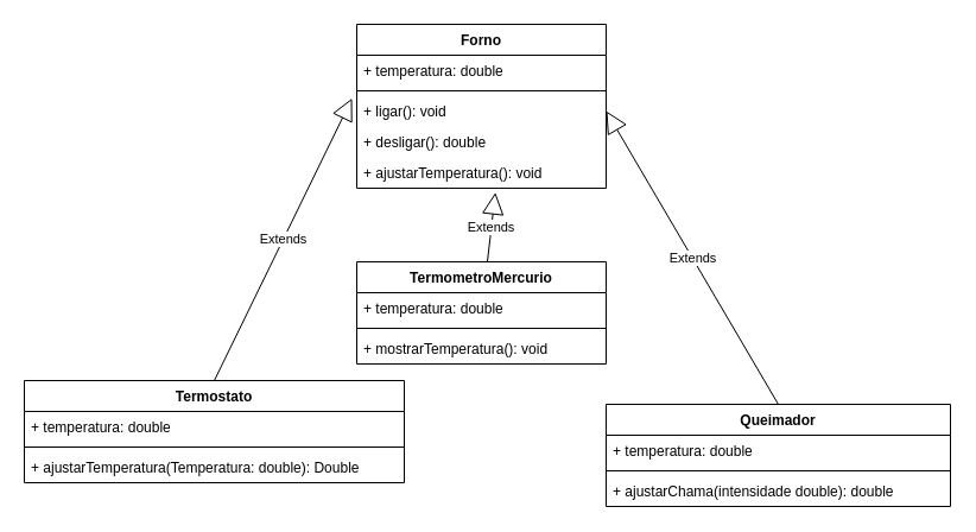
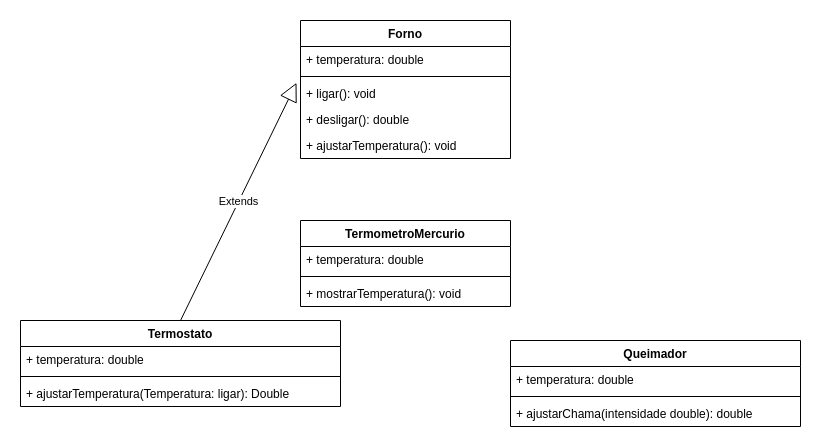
  <mxCell id="0" />
  <mxCell id="1" parent="0" />
  <mxCell id="2" value="Forno" style="swimlane;fontStyle=1;align=center;verticalAlign=top;childLayout=stackLayout;horizontal=1;startSize=26;horizontalStack=0;resizeParent=1;resizeParentMax=0;resizeLast=0;collapsible=1;marginBottom=0;whiteSpace=wrap;html=1;" vertex="1" parent="1"><mxGeometry x="300" y="20" width="210" height="138" as="geometry" /></mxCell>
  <mxCell id="3" value="+ temperatura: double" style="text;strokeColor=none;fillColor=none;align=left;verticalAlign=top;spacingLeft=4;spacingRight=4;overflow=hidden;rotatable=0;points=[[0,0.5],[1,0.5]];portConstraint=eastwest;whiteSpace=wrap;html=1;" vertex="1" parent="2"><mxGeometry y="26" width="210" height="26" as="geometry" /></mxCell>
  <mxCell id="4" value="" style="line;strokeWidth=1;fillColor=none;align=left;verticalAlign=middle;spacingTop=-1;spacingLeft=3;spacingRight=3;rotatable=0;labelPosition=right;points=[];portConstraint=eastwest;strokeColor=inherit;" vertex="1" parent="2"><mxGeometry y="52" width="210" height="8" as="geometry" /></mxCell>
  <mxCell id="5" value="+ ligar(): void" style="text;strokeColor=none;fillColor=none;align=left;verticalAlign=top;spacingLeft=4;spacingRight=4;overflow=hidden;rotatable=0;points=[[0,0.5],[1,0.5]];portConstraint=eastwest;whiteSpace=wrap;html=1;" vertex="1" parent="2"><mxGeometry y="60" width="210" height="26" as="geometry" /></mxCell>
  <mxCell id="6" value="+ desligar(): double" style="text;strokeColor=none;fillColor=none;align=left;verticalAlign=top;spacingLeft=4;spacingRight=4;overflow=hidden;rotatable=0;points=[[0,0.5],[1,0.5]];portConstraint=eastwest;whiteSpace=wrap;html=1;" vertex="1" parent="2"><mxGeometry y="86" width="210" height="26" as="geometry" /></mxCell>
  <mxCell id="7" value="+ ajustarTemperatura(): void" style="text;strokeColor=none;fillColor=none;align=left;verticalAlign=top;spacingLeft=4;spacingRight=4;overflow=hidden;rotatable=0;points=[[0,0.5],[1,0.5]];portConstraint=eastwest;whiteSpace=wrap;html=1;" vertex="1" parent="2"><mxGeometry y="112" width="210" height="26" as="geometry" /></mxCell>
- <mxCell id="8" value="Extends" style="endArrow=block;endSize=16;endFill=0;html=1;rounded=0;entryX=0.556;entryY=1.141;entryDx=0;entryDy=0;entryPerimeter=0;" edge="1" parent="1" source="15" target="7"><mxGeometry width="160" relative="1" as="geometry"><mxPoint x="410" y="250" as="sourcePoint" /><mxPoint x="500" y="210" as="targetPoint" /></mxGeometry></mxCell>
- <mxCell id="9" value="Extends" style="endArrow=block;endSize=16;endFill=0;html=1;rounded=0;entryX=1;entryY=0.5;entryDx=0;entryDy=0;exitX=0.5;exitY=0;exitDx=0;exitDy=0;" edge="1" parent="1" source="19" target="5"><mxGeometry width="160" relative="1" as="geometry"><mxPoint x="642.72" y="211.04" as="sourcePoint" /><mxPoint x="500" y="210" as="targetPoint" /></mxGeometry></mxCell>
  <mxCell id="10" value="Extends" style="endArrow=block;endSize=16;endFill=0;html=1;rounded=0;entryX=-0.019;entryY=0.09;entryDx=0;entryDy=0;exitX=0.5;exitY=0;exitDx=0;exitDy=0;entryPerimeter=0;" edge="1" parent="1" source="11" target="5"><mxGeometry width="160" relative="1" as="geometry"><mxPoint x="195.219" y="210" as="sourcePoint" /><mxPoint x="500" y="210" as="targetPoint" /></mxGeometry></mxCell>
  <mxCell id="11" value="Termostato" style="swimlane;fontStyle=1;align=center;verticalAlign=top;childLayout=stackLayout;horizontal=1;startSize=26;horizontalStack=0;resizeParent=1;resizeParentMax=0;resizeLast=0;collapsible=1;marginBottom=0;whiteSpace=wrap;html=1;" vertex="1" parent="1"><mxGeometry x="20" y="320" width="320" height="86" as="geometry" /></mxCell>
  <mxCell id="12" value="+ temperatura: double" style="text;strokeColor=none;fillColor=none;align=left;verticalAlign=top;spacingLeft=4;spacingRight=4;overflow=hidden;rotatable=0;points=[[0,0.5],[1,0.5]];portConstraint=eastwest;whiteSpace=wrap;html=1;" vertex="1" parent="11"><mxGeometry y="26" width="320" height="26" as="geometry" /></mxCell>
  <mxCell id="13" value="" style="line;strokeWidth=1;fillColor=none;align=left;verticalAlign=middle;spacingTop=-1;spacingLeft=3;spacingRight=3;rotatable=0;labelPosition=right;points=[];portConstraint=eastwest;strokeColor=inherit;" vertex="1" parent="11"><mxGeometry y="52" width="320" height="8" as="geometry" /></mxCell>
- <mxCell id="14" value="+ ajustarTemperatura(Temperatura: double): Double" style="text;strokeColor=none;fillColor=none;align=left;verticalAlign=top;spacingLeft=4;spacingRight=4;overflow=hidden;rotatable=0;points=[[0,0.5],[1,0.5]];portConstraint=eastwest;whiteSpace=wrap;html=1;" vertex="1" parent="11"><mxGeometry y="60" width="320" height="26" as="geometry" /></mxCell>
+ <mxCell id="14" value="+ ajustarTemperatura(Temperatura: ligar): Double" style="text;strokeColor=none;fillColor=none;align=left;verticalAlign=top;spacingLeft=4;spacingRight=4;overflow=hidden;rotatable=0;points=[[0,0.5],[1,0.5]];portConstraint=eastwest;whiteSpace=wrap;html=1;" vertex="1" parent="11"><mxGeometry y="60" width="320" height="26" as="geometry" /></mxCell>
  <mxCell id="15" value="TermometroMercurio" style="swimlane;fontStyle=1;align=center;verticalAlign=top;childLayout=stackLayout;horizontal=1;startSize=26;horizontalStack=0;resizeParent=1;resizeParentMax=0;resizeLast=0;collapsible=1;marginBottom=0;whiteSpace=wrap;html=1;" vertex="1" parent="1"><mxGeometry x="300" y="220" width="210" height="86" as="geometry" /></mxCell>
  <mxCell id="16" value="+ temperatura: double" style="text;strokeColor=none;fillColor=none;align=left;verticalAlign=top;spacingLeft=4;spacingRight=4;overflow=hidden;rotatable=0;points=[[0,0.5],[1,0.5]];portConstraint=eastwest;whiteSpace=wrap;html=1;" vertex="1" parent="15"><mxGeometry y="26" width="210" height="26" as="geometry" /></mxCell>
  <mxCell id="17" value="" style="line;strokeWidth=1;fillColor=none;align=left;verticalAlign=middle;spacingTop=-1;spacingLeft=3;spacingRight=3;rotatable=0;labelPosition=right;points=[];portConstraint=eastwest;strokeColor=inherit;" vertex="1" parent="15"><mxGeometry y="52" width="210" height="8" as="geometry" /></mxCell>
  <mxCell id="18" value="+ mostrarTemperatura(): void" style="text;strokeColor=none;fillColor=none;align=left;verticalAlign=top;spacingLeft=4;spacingRight=4;overflow=hidden;rotatable=0;points=[[0,0.5],[1,0.5]];portConstraint=eastwest;whiteSpace=wrap;html=1;" vertex="1" parent="15"><mxGeometry y="60" width="210" height="26" as="geometry" /></mxCell>
  <mxCell id="19" value="Queimador" style="swimlane;fontStyle=1;align=center;verticalAlign=top;childLayout=stackLayout;horizontal=1;startSize=26;horizontalStack=0;resizeParent=1;resizeParentMax=0;resizeLast=0;collapsible=1;marginBottom=0;whiteSpace=wrap;html=1;" vertex="1" parent="1"><mxGeometry x="510" y="340" width="290" height="86" as="geometry" /></mxCell>
  <mxCell id="20" value="+ temperatura: double" style="text;strokeColor=none;fillColor=none;align=left;verticalAlign=top;spacingLeft=4;spacingRight=4;overflow=hidden;rotatable=0;points=[[0,0.5],[1,0.5]];portConstraint=eastwest;whiteSpace=wrap;html=1;" vertex="1" parent="19"><mxGeometry y="26" width="290" height="26" as="geometry" /></mxCell>
  <mxCell id="21" value="" style="line;strokeWidth=1;fillColor=none;align=left;verticalAlign=middle;spacingTop=-1;spacingLeft=3;spacingRight=3;rotatable=0;labelPosition=right;points=[];portConstraint=eastwest;strokeColor=inherit;" vertex="1" parent="19"><mxGeometry y="52" width="290" height="8" as="geometry" /></mxCell>
  <mxCell id="22" value="+ ajustarChama(intensidade double): double" style="text;strokeColor=none;fillColor=none;align=left;verticalAlign=top;spacingLeft=4;spacingRight=4;overflow=hidden;rotatable=0;points=[[0,0.5],[1,0.5]];portConstraint=eastwest;whiteSpace=wrap;html=1;" vertex="1" parent="19"><mxGeometry y="60" width="290" height="26" as="geometry" /></mxCell>
